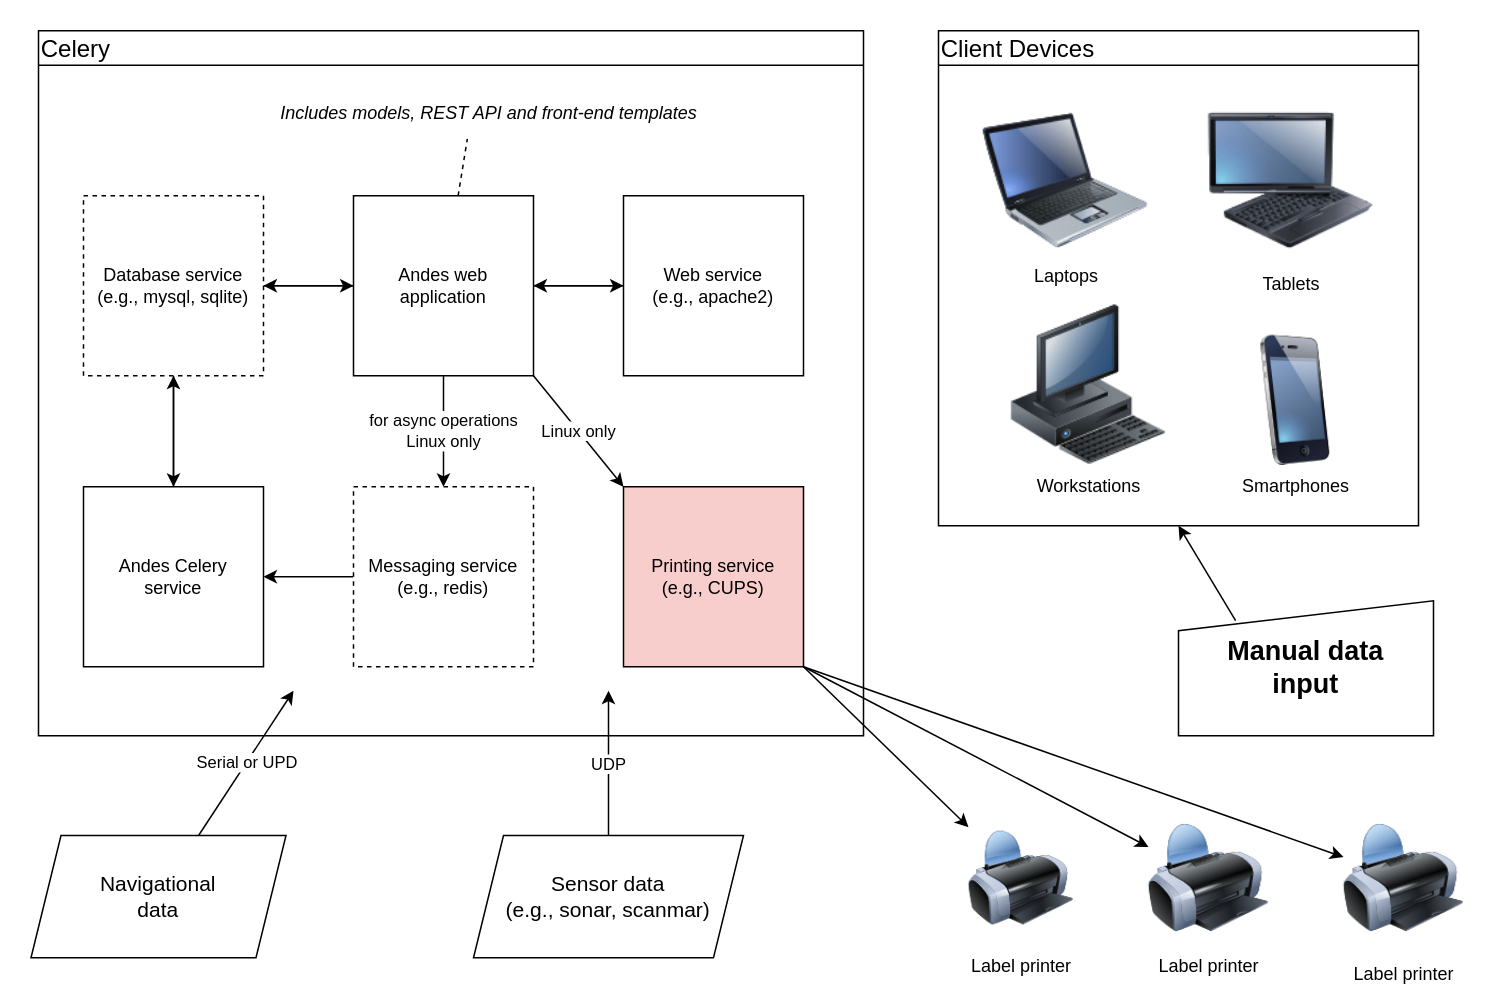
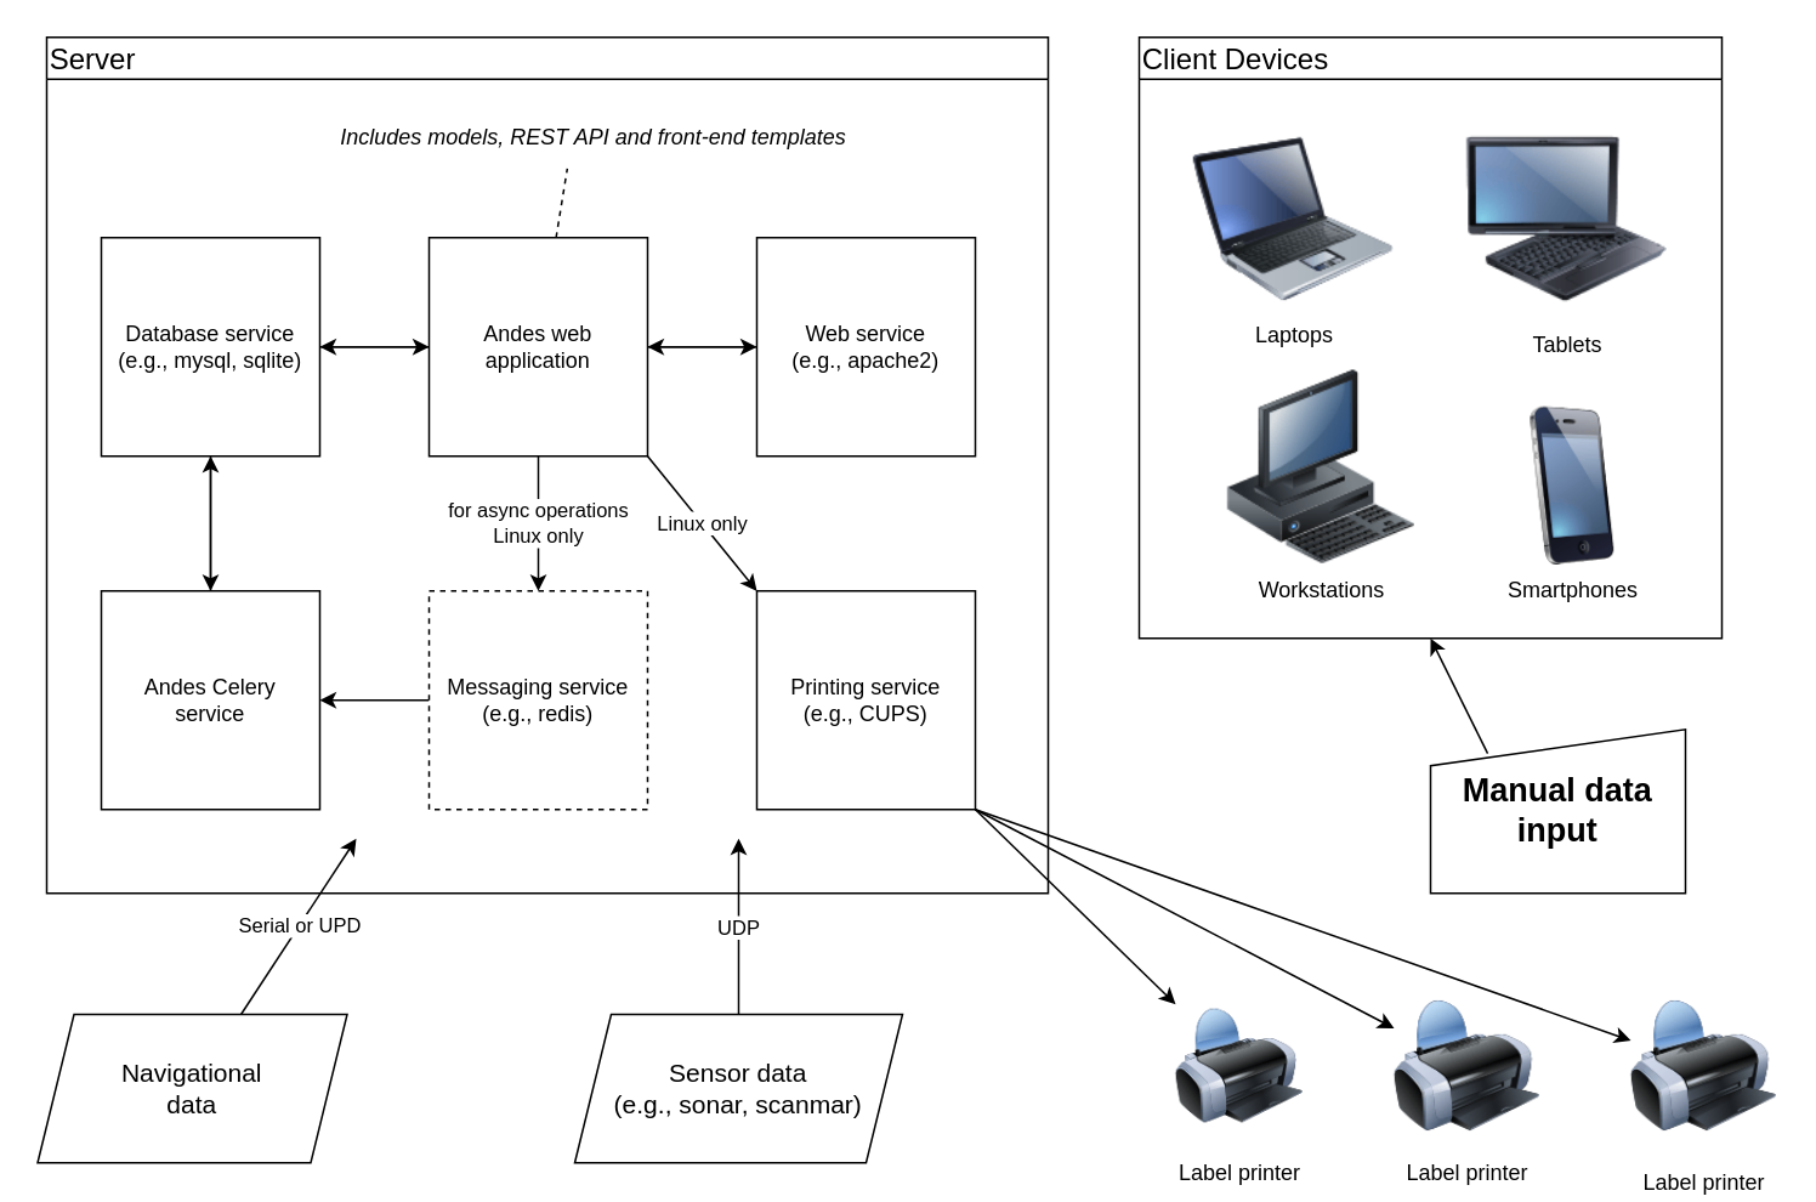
  <mxCell id="0" />
  <mxCell id="1" parent="0" />
- <mxCell id="2" value="Celery" style="swimlane;whiteSpace=wrap;html=1;align=left;fontSize=16;fontStyle=0" vertex="1" parent="1"><mxGeometry x="25" y="20" width="550" height="470" as="geometry" /></mxCell>
+ <mxCell id="2" value="Server" style="swimlane;whiteSpace=wrap;html=1;align=left;fontSize=16;fontStyle=0" vertex="1" parent="1"><mxGeometry x="25" y="20" width="550" height="470" as="geometry" /></mxCell>
  <mxCell id="3" value="" style="rounded=0;orthogonalLoop=1;jettySize=auto;html=1;" edge="1" parent="2" source="5" target="10"><mxGeometry relative="1" as="geometry" /></mxCell>
  <mxCell id="4" value="" style="rounded=0;orthogonalLoop=1;jettySize=auto;html=1;" edge="1" parent="2" source="5" target="14"><mxGeometry relative="1" as="geometry" /></mxCell>
- <mxCell id="5" value="Database service&lt;br&gt;(e.g., mysql, sqlite)" style="whiteSpace=wrap;html=1;aspect=fixed;dashed=1;" vertex="1" parent="2"><mxGeometry x="30" y="110" width="120" height="120" as="geometry" /></mxCell>
+ <mxCell id="5" value="Database service&lt;br&gt;(e.g., mysql, sqlite)" style="whiteSpace=wrap;html=1;aspect=fixed;" vertex="1" parent="2"><mxGeometry x="30" y="110" width="120" height="120" as="geometry" /></mxCell>
  <mxCell id="6" value="for async operations&lt;br&gt;Linux only" style="rounded=0;orthogonalLoop=1;jettySize=auto;html=1;" edge="1" parent="2" source="10" target="16"><mxGeometry relative="1" as="geometry" /></mxCell>
  <mxCell id="7" value="" style="rounded=0;orthogonalLoop=1;jettySize=auto;html=1;" edge="1" parent="2" source="10" target="12"><mxGeometry relative="1" as="geometry" /></mxCell>
  <mxCell id="8" value="" style="rounded=0;orthogonalLoop=1;jettySize=auto;html=1;" edge="1" parent="2" source="10" target="5"><mxGeometry relative="1" as="geometry" /></mxCell>
  <mxCell id="9" value="" style="rounded=0;orthogonalLoop=1;jettySize=auto;html=1;dashed=1;endArrow=none;endFill=0;entryX=0.453;entryY=1.067;entryDx=0;entryDy=0;entryPerimeter=0;" edge="1" parent="2" source="10" target="19"><mxGeometry relative="1" as="geometry"><mxPoint x="304" y="85" as="targetPoint" /></mxGeometry></mxCell>
  <mxCell id="10" value="Andes web application" style="whiteSpace=wrap;html=1;aspect=fixed;" vertex="1" parent="2"><mxGeometry x="210" y="110" width="120" height="120" as="geometry" /></mxCell>
  <mxCell id="11" value="" style="rounded=0;orthogonalLoop=1;jettySize=auto;html=1;" edge="1" parent="2" source="12" target="10"><mxGeometry relative="1" as="geometry" /></mxCell>
  <mxCell id="12" value="Web service&lt;br&gt;(e.g., apache2)" style="whiteSpace=wrap;html=1;aspect=fixed;" vertex="1" parent="2"><mxGeometry x="390" y="110" width="120" height="120" as="geometry" /></mxCell>
  <mxCell id="13" value="" style="edgeStyle=orthogonalEdgeStyle;rounded=0;orthogonalLoop=1;jettySize=auto;html=1;" edge="1" parent="2" source="14" target="5"><mxGeometry relative="1" as="geometry" /></mxCell>
  <mxCell id="14" value="Andes Celery&lt;br&gt;service" style="whiteSpace=wrap;html=1;aspect=fixed;" vertex="1" parent="2"><mxGeometry x="30" y="304" width="120" height="120" as="geometry" /></mxCell>
  <mxCell id="15" value="" style="rounded=0;orthogonalLoop=1;jettySize=auto;html=1;" edge="1" parent="2" source="16" target="14"><mxGeometry relative="1" as="geometry" /></mxCell>
  <mxCell id="16" value="Messaging service&lt;br&gt;(e.g., redis)" style="whiteSpace=wrap;html=1;aspect=fixed;dashed=1;" vertex="1" parent="2"><mxGeometry x="210" y="304" width="120" height="120" as="geometry" /></mxCell>
- <mxCell id="17" value="Printing service&lt;br&gt;(e.g., CUPS)" style="whiteSpace=wrap;html=1;aspect=fixed;fillColor=#f8cecc;" vertex="1" parent="2"><mxGeometry x="390" y="304" width="120" height="120" as="geometry" /></mxCell>
+ <mxCell id="17" value="Printing service&lt;br&gt;(e.g., CUPS)" style="whiteSpace=wrap;html=1;aspect=fixed;" vertex="1" parent="2"><mxGeometry x="390" y="304" width="120" height="120" as="geometry" /></mxCell>
  <mxCell id="18" value="Linux only" style="rounded=0;orthogonalLoop=1;jettySize=auto;html=1;exitX=1;exitY=1;exitDx=0;exitDy=0;entryX=0;entryY=0;entryDx=0;entryDy=0;" edge="1" parent="2" source="10" target="17"><mxGeometry relative="1" as="geometry"><mxPoint x="280" y="240" as="sourcePoint" /><mxPoint x="440" y="285" as="targetPoint" /></mxGeometry></mxCell>
  <mxCell id="19" value="Includes models, REST API and front-end templates" style="text;html=1;align=center;verticalAlign=middle;resizable=0;points=[];autosize=1;strokeColor=none;fillColor=none;fontStyle=2" vertex="1" parent="2"><mxGeometry x="150" y="40" width="300" height="30" as="geometry" /></mxCell>
  <mxCell id="20" value="" style="rounded=0;orthogonalLoop=1;jettySize=auto;html=1;exitX=0.224;exitY=0.147;exitDx=0;exitDy=0;exitPerimeter=0;entryX=0.5;entryY=1;entryDx=0;entryDy=0;" edge="1" parent="1" source="21" target="26"><mxGeometry relative="1" as="geometry"><mxPoint x="815" y="330" as="targetPoint" /></mxGeometry></mxCell>
- <mxCell id="21" value="&lt;font style=&quot;font-size: 18px;&quot;&gt;Manual data &lt;br&gt;input&lt;/font&gt;" style="shape=manualInput;whiteSpace=wrap;html=1;size=20;fontSize=16;fontStyle=1" vertex="1" parent="1"><mxGeometry x="785" y="400" width="170" height="90" as="geometry" /></mxCell>
+ <mxCell id="21" value="&lt;font style=&quot;font-size: 18px;&quot;&gt;Manual data &lt;br&gt;input&lt;/font&gt;" style="shape=manualInput;whiteSpace=wrap;html=1;size=20;fontSize=16;fontStyle=1" vertex="1" parent="1"><mxGeometry x="785" y="400" width="140" height="90" as="geometry" /></mxCell>
  <mxCell id="22" value="UDP" style="rounded=0;orthogonalLoop=1;jettySize=auto;html=1;" edge="1" parent="1" source="23"><mxGeometry relative="1" as="geometry"><mxPoint x="405" y="460" as="targetPoint" /></mxGeometry></mxCell>
  <mxCell id="23" value="Sensor data&lt;br style=&quot;font-size: 14px;&quot;&gt;(e.g., sonar, scanmar)" style="shape=parallelogram;perimeter=parallelogramPerimeter;whiteSpace=wrap;html=1;fixedSize=1;fontSize=14;" vertex="1" parent="1"><mxGeometry x="315" y="556.5" width="180" height="81.5" as="geometry" /></mxCell>
  <mxCell id="24" value="Serial or UPD" style="rounded=0;orthogonalLoop=1;jettySize=auto;html=1;" edge="1" parent="1" source="25"><mxGeometry relative="1" as="geometry"><mxPoint x="195" y="460" as="targetPoint" /></mxGeometry></mxCell>
  <mxCell id="25" value="Navigational &lt;br style=&quot;font-size: 14px;&quot;&gt;data" style="shape=parallelogram;perimeter=parallelogramPerimeter;whiteSpace=wrap;html=1;fixedSize=1;fontSize=14;" vertex="1" parent="1"><mxGeometry x="20" y="556.5" width="170" height="81.5" as="geometry" /></mxCell>
  <mxCell id="26" value="Client Devices" style="swimlane;whiteSpace=wrap;html=1;align=left;fontStyle=0;fontSize=16;" vertex="1" parent="1"><mxGeometry x="625" y="20" width="320" height="330" as="geometry" /></mxCell>
  <mxCell id="27" value="Laptops" style="image;html=1;image=img/lib/clip_art/computers/Laptop_128x128.png" vertex="1" parent="26"><mxGeometry x="30" y="50" width="110" height="100" as="geometry" /></mxCell>
  <mxCell id="28" value="Tablets" style="image;html=1;image=img/lib/clip_art/computers/Fujitsu_Tablet_128x128.png" vertex="1" parent="26"><mxGeometry x="180" y="45" width="110" height="110" as="geometry" /></mxCell>
  <mxCell id="29" value="Smartphones" style="image;html=1;image=img/lib/clip_art/telecommunication/iPhone_128x128.png" vertex="1" parent="26"><mxGeometry x="188" y="203" width="100" height="87" as="geometry" /></mxCell>
  <mxCell id="30" value="Workstations" style="image;html=1;image=img/lib/clip_art/computers/Workstation_128x128.png" vertex="1" parent="26"><mxGeometry x="45" y="183" width="110" height="107" as="geometry" /></mxCell>
  <mxCell id="31" value="Label printer" style="image;html=1;image=img/lib/clip_art/computers/Printer_128x128.png" vertex="1" parent="1"><mxGeometry x="645" y="540" width="70" height="90" as="geometry" /></mxCell>
  <mxCell id="32" value="" style="rounded=0;orthogonalLoop=1;jettySize=auto;html=1;exitX=1;exitY=1;exitDx=0;exitDy=0;" edge="1" parent="1" source="17" target="31"><mxGeometry x="0.187" y="1" relative="1" as="geometry"><mxPoint x="365" y="260" as="sourcePoint" /><mxPoint x="425" y="334" as="targetPoint" /><mxPoint as="offset" /></mxGeometry></mxCell>
  <mxCell id="33" value="Label printer" style="image;html=1;image=img/lib/clip_art/computers/Printer_128x128.png" vertex="1" parent="1"><mxGeometry x="765" y="540" width="80" height="90" as="geometry" /></mxCell>
  <mxCell id="34" value="Label printer" style="image;html=1;image=img/lib/clip_art/computers/Printer_128x128.png" vertex="1" parent="1"><mxGeometry x="895" y="535" width="80" height="100" as="geometry" /></mxCell>
  <mxCell id="35" value="" style="rounded=0;orthogonalLoop=1;jettySize=auto;html=1;exitX=1;exitY=1;exitDx=0;exitDy=0;" edge="1" parent="1" source="17" target="33"><mxGeometry x="0.187" y="1" relative="1" as="geometry"><mxPoint x="535" y="440" as="sourcePoint" /><mxPoint x="625" y="533" as="targetPoint" /><mxPoint as="offset" /></mxGeometry></mxCell>
  <mxCell id="36" value="" style="rounded=0;orthogonalLoop=1;jettySize=auto;html=1;exitX=1;exitY=1;exitDx=0;exitDy=0;" edge="1" parent="1" source="17" target="34"><mxGeometry x="0.187" y="1" relative="1" as="geometry"><mxPoint x="545" y="430" as="sourcePoint" /><mxPoint x="745" y="548" as="targetPoint" /><mxPoint as="offset" /></mxGeometry></mxCell>
